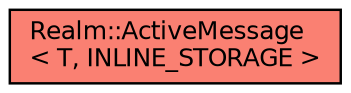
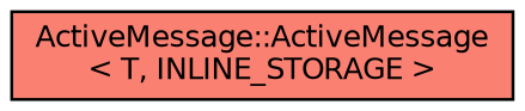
  digraph {
    rankdir=LR
-   n1 [color=black fillcolor=salmon fontname=Helvetica fontsize=10 height=0.2 label="Realm::ActiveMessage\l\< T, INLINE_STORAGE \>" shape=box style=filled width=0.4]
+   n1 [color=black fillcolor=salmon fontname=Helvetica fontsize=10 height=0.2 label="ActiveMessage::ActiveMessage\l\< T, INLINE_STORAGE \>" shape=box style=filled width=0.4]
  }
